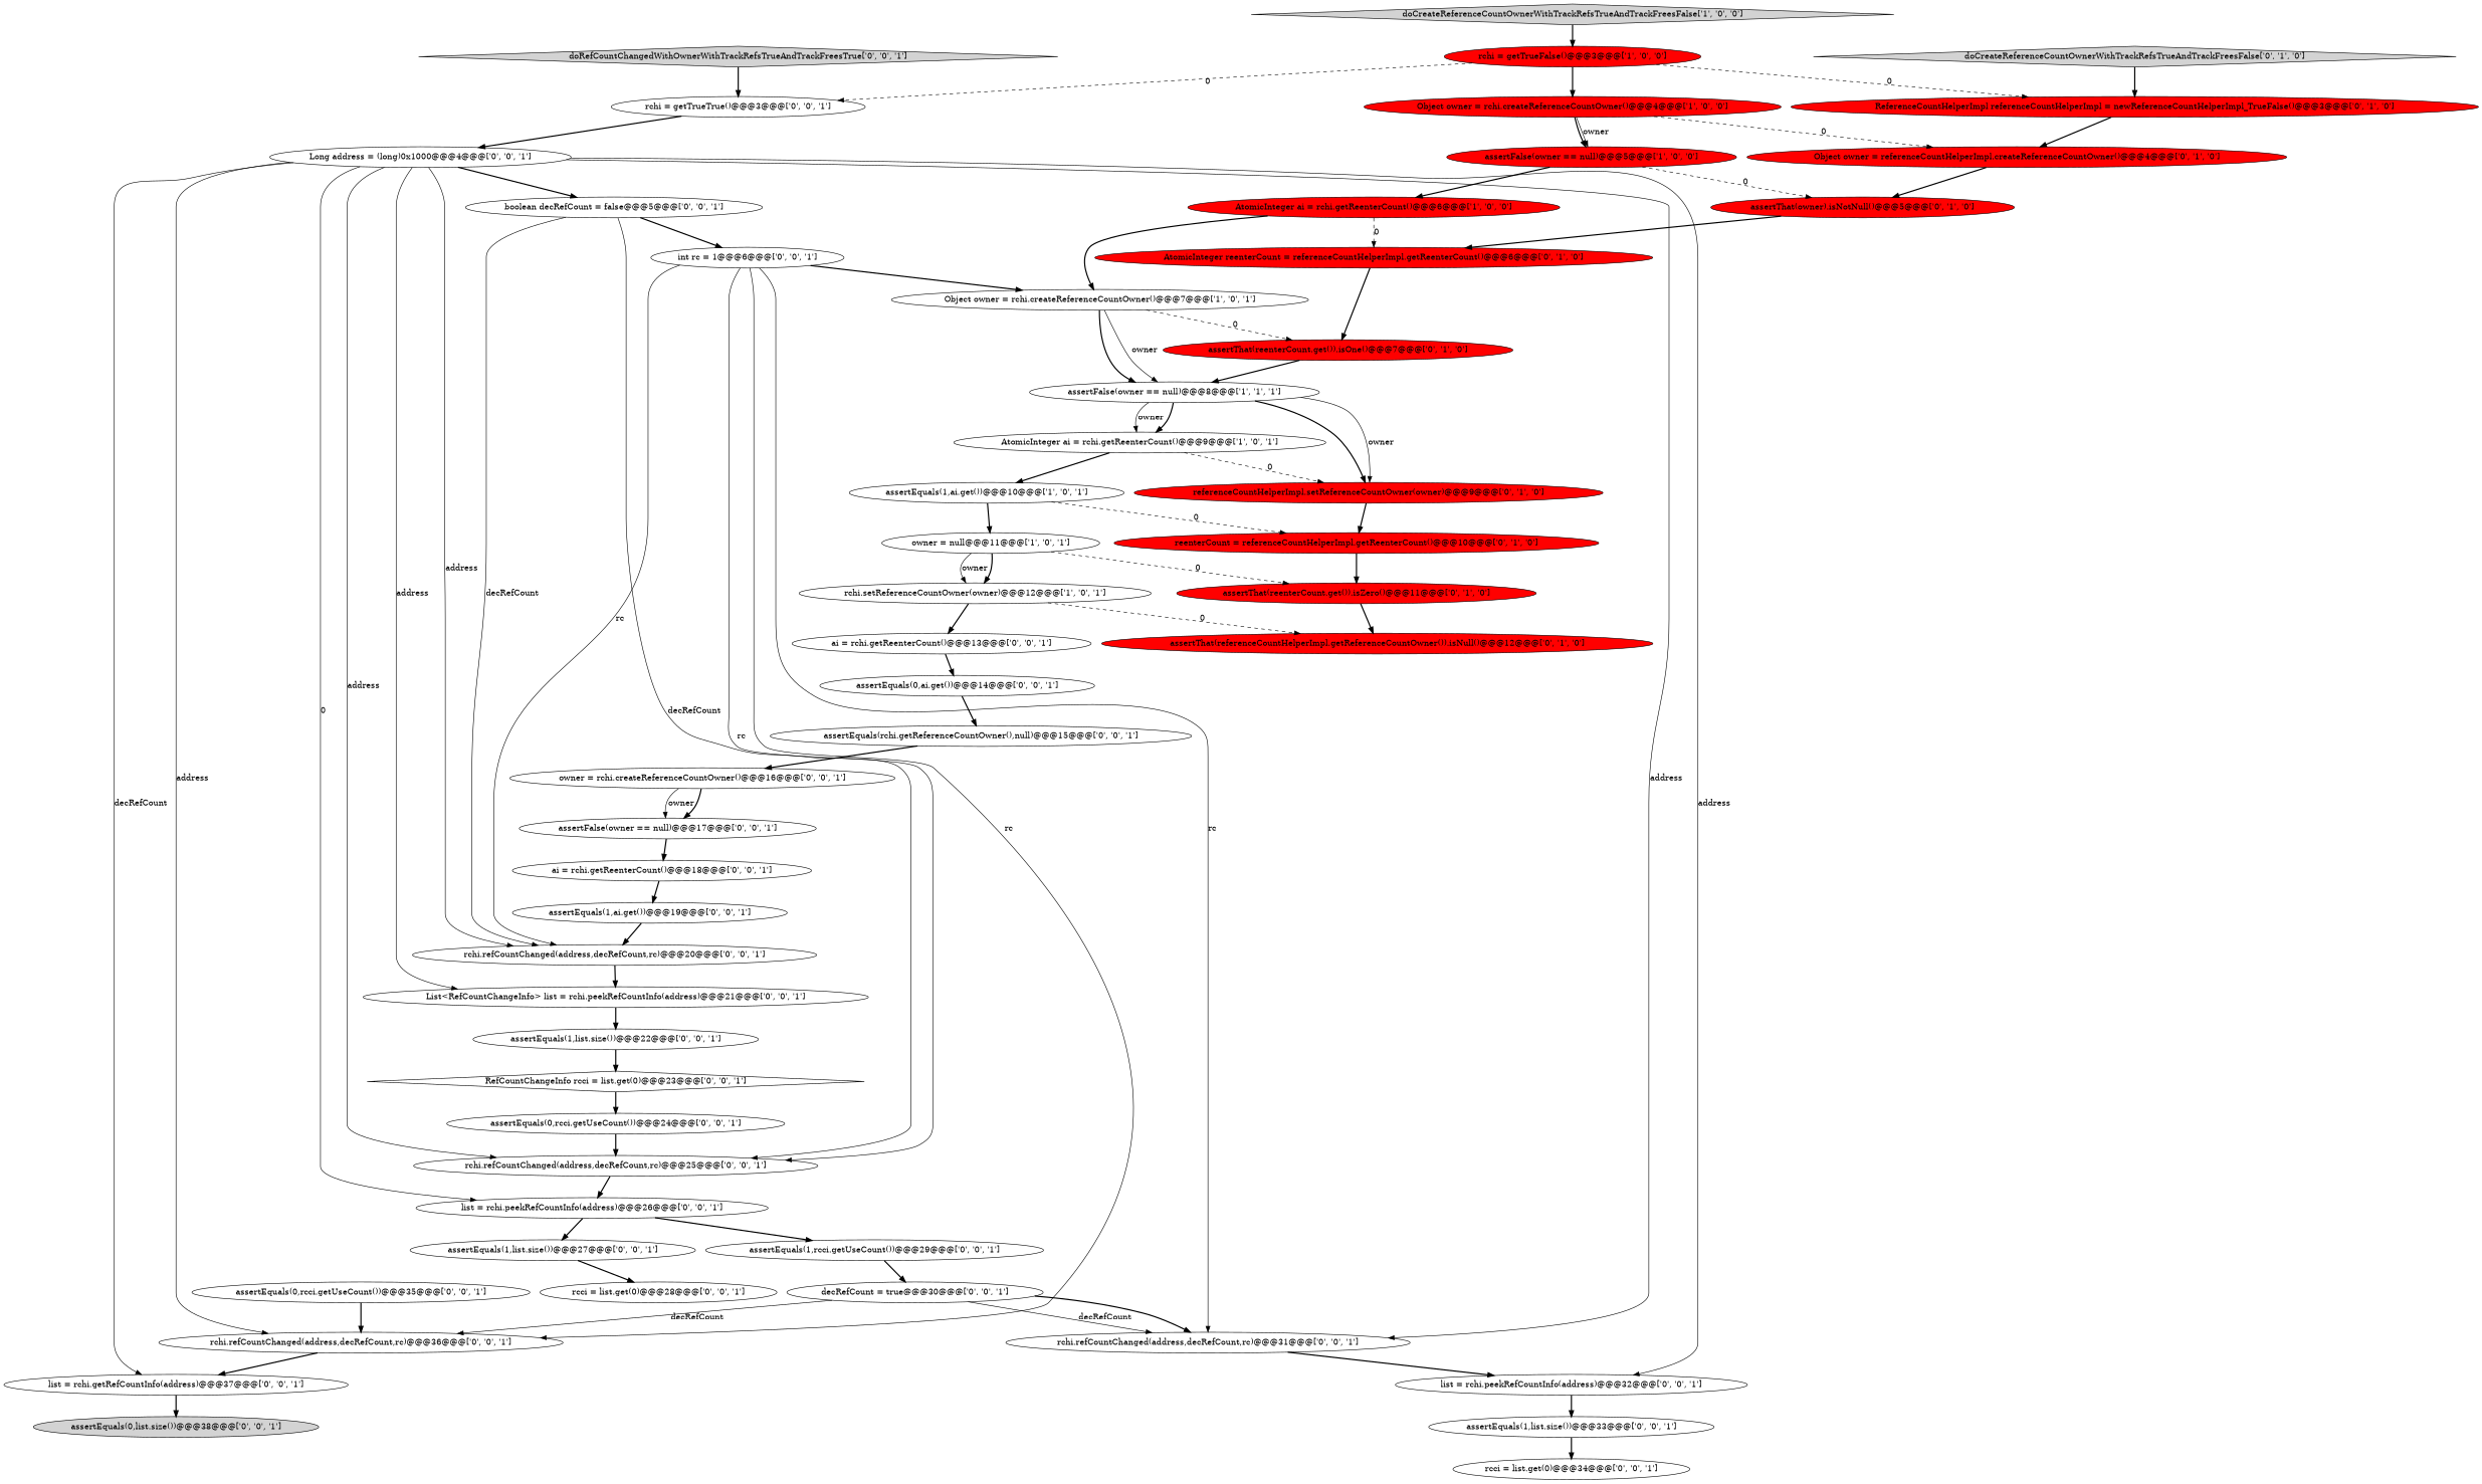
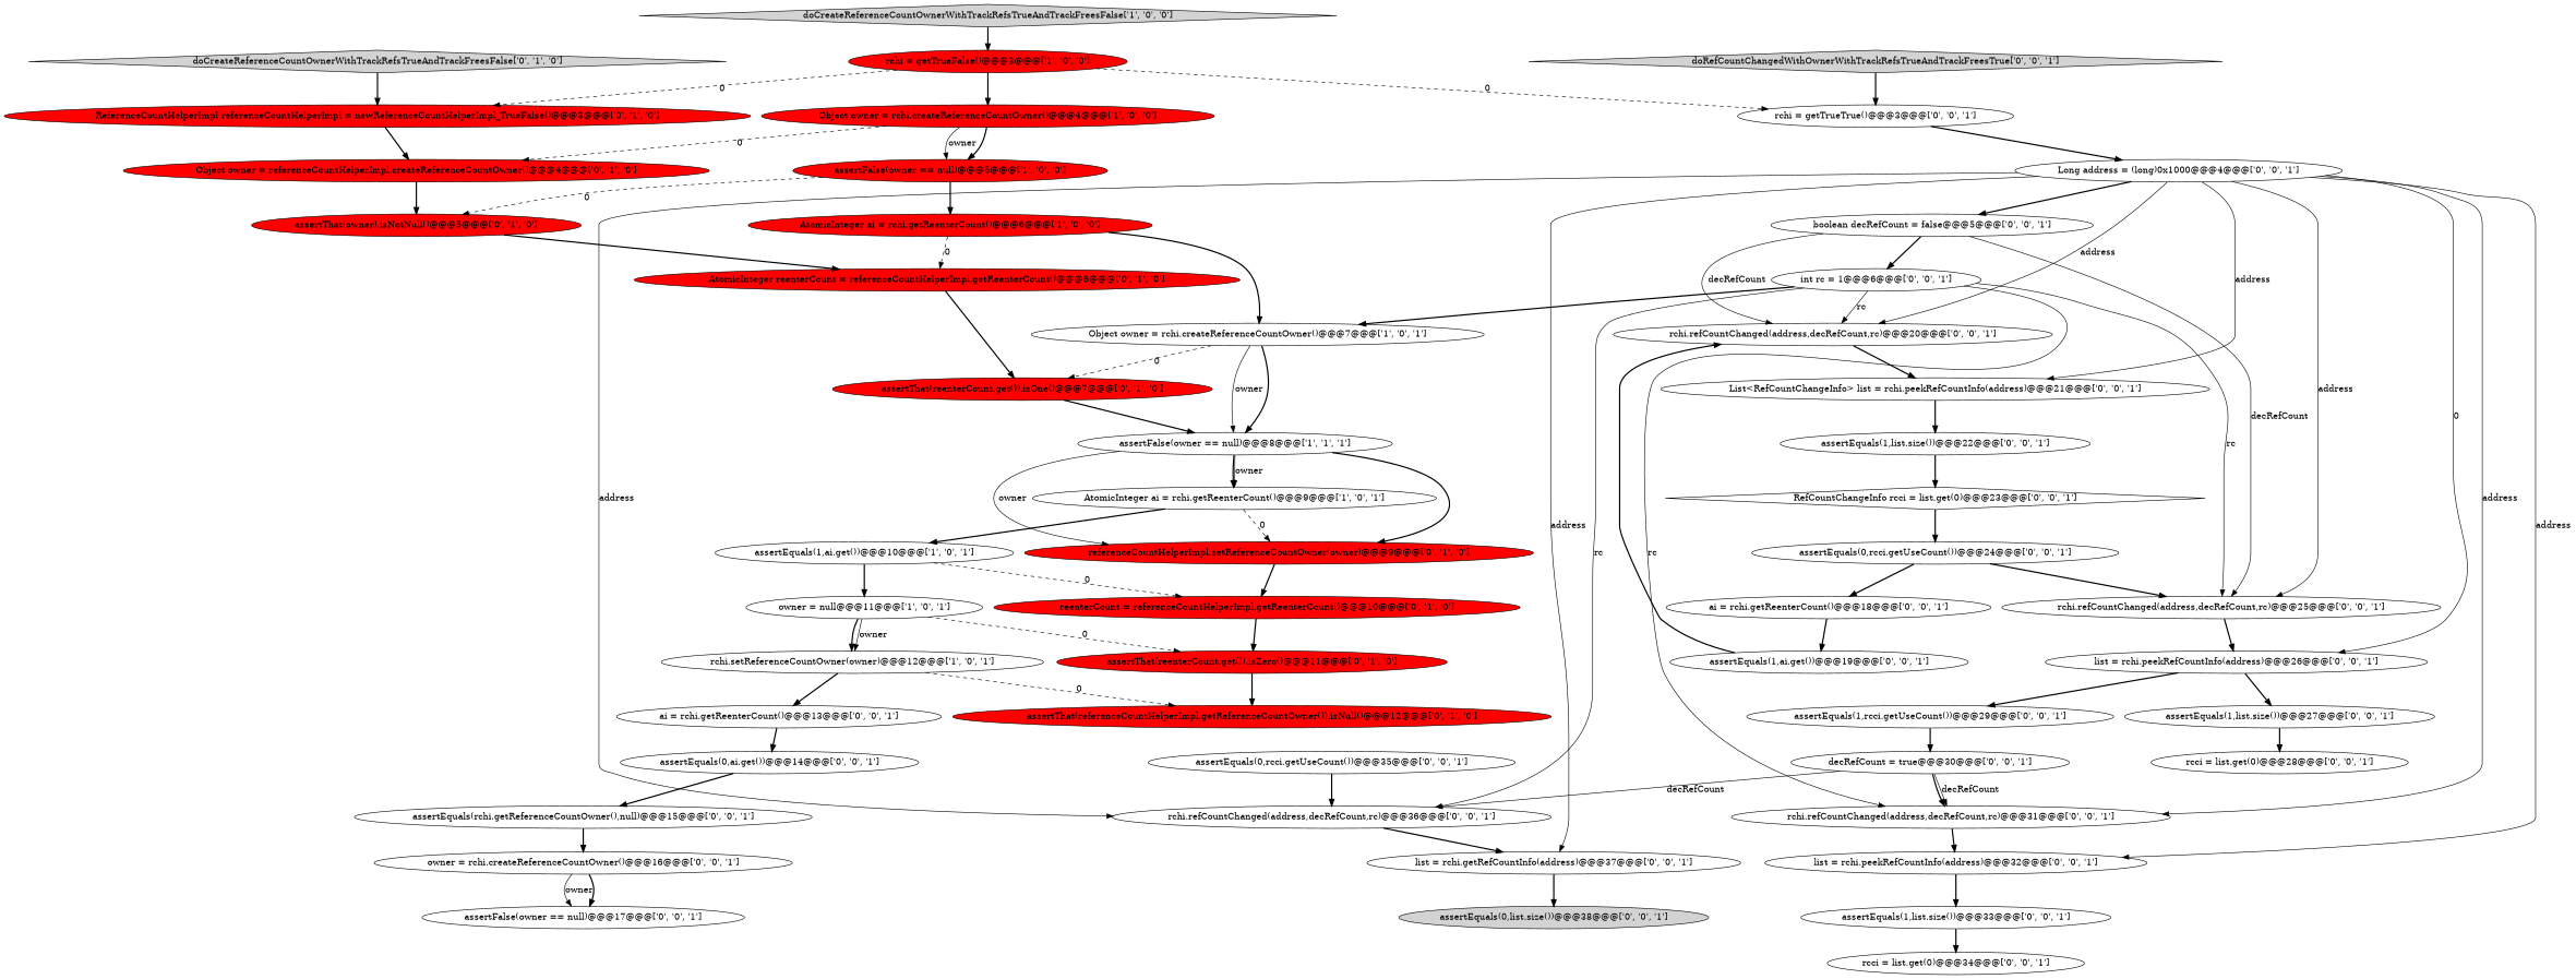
  digraph {
    node [fillcolor=white shape=ellipse style=filled]
    edge [style=bold]
    n1 [fillcolor=red label="reenterCount = referenceCountHelperImpl.getReenterCount()@@@10@@@['0', '1', '0']"]
    n2 [fillcolor=red label="assertThat(reenterCount.get()).isZero()@@@11@@@['0', '1', '0']"]
    n3 [fillcolor=red label="assertThat(referenceCountHelperImpl.getReferenceCountOwner()).isNull()@@@12@@@['0', '1', '0']"]
    n4 [label="Long address = (long)0x1000@@@4@@@['0', '0', '1']"]
    n5 [label="list = rchi.peekRefCountInfo(address)@@@26@@@['0', '0', '1']"]
    n6 [label="rchi.refCountChanged(address,decRefCount,rc)@@@25@@@['0', '0', '1']"]
    n7 [label="rchi.refCountChanged(address,decRefCount,rc)@@@20@@@['0', '0', '1']"]
    n8 [label="boolean decRefCount = false@@@5@@@['0', '0', '1']"]
    n9 [label="rchi.refCountChanged(address,decRefCount,rc)@@@36@@@['0', '0', '1']"]
    n10 [label="rchi.refCountChanged(address,decRefCount,rc)@@@31@@@['0', '0', '1']"]
    n11 [label="list = rchi.getRefCountInfo(address)@@@37@@@['0', '0', '1']"]
    n12 [label="List<RefCountChangeInfo> list = rchi.peekRefCountInfo(address)@@@21@@@['0', '0', '1']"]
    n13 [label="list = rchi.peekRefCountInfo(address)@@@32@@@['0', '0', '1']"]
    n14 [label="assertEquals(1,list.size())@@@27@@@['0', '0', '1']"]
    n15 [label="assertEquals(1,rcci.getUseCount())@@@29@@@['0', '0', '1']"]
    n16 [label="int rc = 1@@@6@@@['0', '0', '1']"]
    n17 [fillcolor=lightgray label="assertEquals(0,list.size())@@@38@@@['0', '0', '1']"]
    n18 [label="assertEquals(1,list.size())@@@22@@@['0', '0', '1']"]
    n19 [label="assertEquals(1,list.size())@@@33@@@['0', '0', '1']"]
    n20 [fillcolor=lightgray label="doCreateReferenceCountOwnerWithTrackRefsTrueAndTrackFreesFalse['0', '1', '0']" shape=diamond]
    n21 [fillcolor=red label="ReferenceCountHelperImpl referenceCountHelperImpl = newReferenceCountHelperImpl_TrueFalse()@@@3@@@['0', '1', '0']"]
    n22 [fillcolor=red label="Object owner = referenceCountHelperImpl.createReferenceCountOwner()@@@4@@@['0', '1', '0']"]
    n23 [label="rcci = list.get(0)@@@34@@@['0', '0', '1']"]
    n24 [label="assertEquals(0,rcci.getUseCount())@@@35@@@['0', '0', '1']"]
    n25 [fillcolor=red label="assertThat(owner).isNotNull()@@@5@@@['0', '1', '0']"]
    n26 [label="rcci = list.get(0)@@@28@@@['0', '0', '1']"]
    n27 [label="assertEquals(1,ai.get())@@@10@@@['1', '0', '1']"]
    n28 [label="owner = null@@@11@@@['1', '0', '1']"]
    n29 [label="rchi.setReferenceCountOwner(owner)@@@12@@@['1', '0', '1']"]
    n30 [label="ai = rchi.getReenterCount()@@@13@@@['0', '0', '1']"]
    n31 [label="assertEquals(0,ai.get())@@@14@@@['0', '0', '1']"]
    n32 [label="Object owner = rchi.createReferenceCountOwner()@@@7@@@['1', '0', '1']"]
    n33 [fillcolor=red label="assertThat(reenterCount.get()).isOne()@@@7@@@['0', '1', '0']"]
    n34 [label="assertFalse(owner == null)@@@8@@@['1', '1', '1']"]
    n35 [fillcolor=red label="referenceCountHelperImpl.setReferenceCountOwner(owner)@@@9@@@['0', '1', '0']"]
    n36 [label="AtomicInteger ai = rchi.getReenterCount()@@@9@@@['1', '0', '1']"]
    n37 [label="owner = rchi.createReferenceCountOwner()@@@16@@@['0', '0', '1']"]
    n38 [label="assertFalse(owner == null)@@@17@@@['0', '0', '1']"]
    n39 [label="ai = rchi.getReenterCount()@@@18@@@['0', '0', '1']"]
    n40 [label="assertEquals(rchi.getReferenceCountOwner(),null)@@@15@@@['0', '0', '1']"]
    n41 [fillcolor=red label="rchi = getTrueFalse()@@@3@@@['1', '0', '0']"]
    n42 [label="rchi = getTrueTrue()@@@3@@@['0', '0', '1']"]
    n43 [fillcolor=red label="Object owner = rchi.createReferenceCountOwner()@@@4@@@['1', '0', '0']"]
    n44 [fillcolor=red label="assertFalse(owner == null)@@@5@@@['1', '0', '0']"]
    n45 [label="assertEquals(1,ai.get())@@@19@@@['0', '0', '1']"]
    n46 [fillcolor=red label="AtomicInteger ai = rchi.getReenterCount()@@@6@@@['1', '0', '0']"]
    n47 [fillcolor=red label="AtomicInteger reenterCount = referenceCountHelperImpl.getReenterCount()@@@6@@@['0', '1', '0']"]
    n48 [fillcolor=lightgray label="doRefCountChangedWithOwnerWithTrackRefsTrueAndTrackFreesTrue['0', '0', '1']" shape=diamond]
    n49 [fillcolor=lightgray label="doCreateReferenceCountOwnerWithTrackRefsTrueAndTrackFreesFalse['1', '0', '0']" shape=diamond]
    n50 [label="decRefCount = true@@@30@@@['0', '0', '1']"]
    n51 [label="RefCountChangeInfo rcci = list.get(0)@@@23@@@['0', '0', '1']" shape=diamond]
    n52 [label="assertEquals(0,rcci.getUseCount())@@@24@@@['0', '0', '1']"]
    n1 -> n2
    n2 -> n3
    n4 -> n5 [label=0 style=solid]
    n4 -> n6 [label=address style=solid]
    n4 -> n7 [label=address style=solid]
    n4 -> n8
    n4 -> n9 [label=address style=solid]
    n4 -> n10 [label=address style=solid]
-   n4 -> n11 [label=decRefCount style=solid]
+   n4 -> n11 [label=address style=solid]
    n4 -> n12 [label=address style=solid]
    n4 -> n13 [label=address style=solid]
    n5 -> n14
    n5 -> n15
    n6 -> n5
    n7 -> n12
    n8 -> n6 [label=decRefCount style=solid]
    n8 -> n7 [label=decRefCount style=solid]
    n8 -> n16
    n9 -> n11
    n10 -> n13
    n11 -> n17
    n12 -> n18
    n13 -> n19
    n14 -> n26
    n15 -> n50
    n16 -> n6 [label=rc style=solid]
    n16 -> n7 [label=rc style=solid]
    n16 -> n9 [label=rc style=solid]
    n16 -> n10 [label=rc style=solid]
    n16 -> n32
    n18 -> n51
    n19 -> n23
    n20 -> n21
    n21 -> n22
    n22 -> n25
    n24 -> n9
    n25 -> n47
    n27 -> n1 [label=0 style=dashed]
    n27 -> n28
    n28 -> n2 [label=0 style=dashed]
    n28 -> n29
    n28 -> n29 [label=owner style=solid]
    n29 -> n3 [label=0 style=dashed]
    n29 -> n30
    n30 -> n31
    n31 -> n40
    n32 -> n33 [label=0 style=dashed]
    n32 -> n34
    n32 -> n34 [label=owner style=solid]
    n33 -> n34
    n34 -> n35 [label=owner style=solid]
    n34 -> n35
    n34 -> n36
    n34 -> n36 [label=owner style=solid]
    n35 -> n1
    n36 -> n27
    n36 -> n35 [label=0 style=dashed]
    n37 -> n38 [label=owner style=solid]
    n37 -> n38
-   n38 -> n39
+   n52 -> n39
    n39 -> n45
    n40 -> n37
    n41 -> n21 [label=0 style=dashed]
    n41 -> n42 [label=0 style=dashed]
    n41 -> n43
    n42 -> n4
    n43 -> n22 [label=0 style=dashed]
    n43 -> n44
    n43 -> n44 [label=owner style=solid]
    n44 -> n25 [label=0 style=dashed]
    n44 -> n46
    n45 -> n7
    n46 -> n32
    n46 -> n47 [label=0 style=dashed]
    n47 -> n33
    n48 -> n42
    n49 -> n41
    n50 -> n9 [label=decRefCount style=solid]
    n50 -> n10
    n50 -> n10 [label=decRefCount style=solid]
    n51 -> n52
    n52 -> n6
  }
